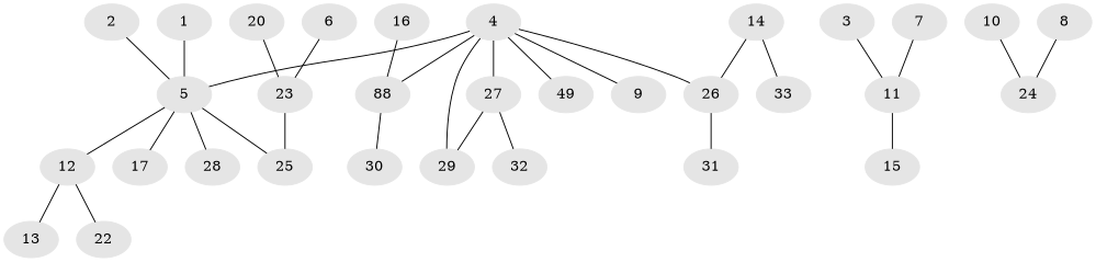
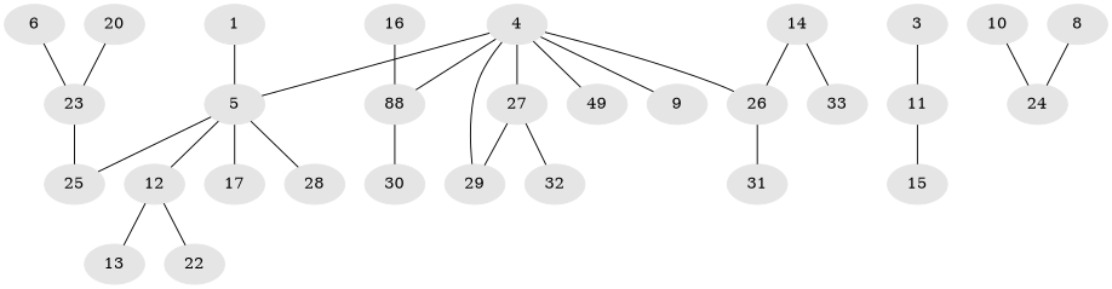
  graph {
    node [color=gray90 style=filled]
    edge [weight=1.0]
    1
    5
    12
    17
    25
    28
-   2
    3
    11
    15
    4
    9
    n13 [label=88]
    n14 [label=49]
    26
    27
    29
    10
    24
    30
    31
    32
    13
    22
    6
    23
-   7
    8
    14
    33
    16
    20
    1 -- 5
    5 -- 12
    5 -- 17
    5 -- 25
    5 -- 28
    12 -- 13
    12 -- 22
-   2 -- 5
    3 -- 11
    11 -- 15
    4 -- 5
    4 -- 9
    4 -- n13
    4 -- n14
    4 -- 26
    4 -- 27
    4 -- 29
    n13 -- 30
    26 -- 31
    27 -- 29
    27 -- 32
    10 -- 24
    6 -- 23
    23 -- 25
-   7 -- 11
    8 -- 24
    14 -- 26
    14 -- 33
    16 -- n13
    20 -- 23
  }
